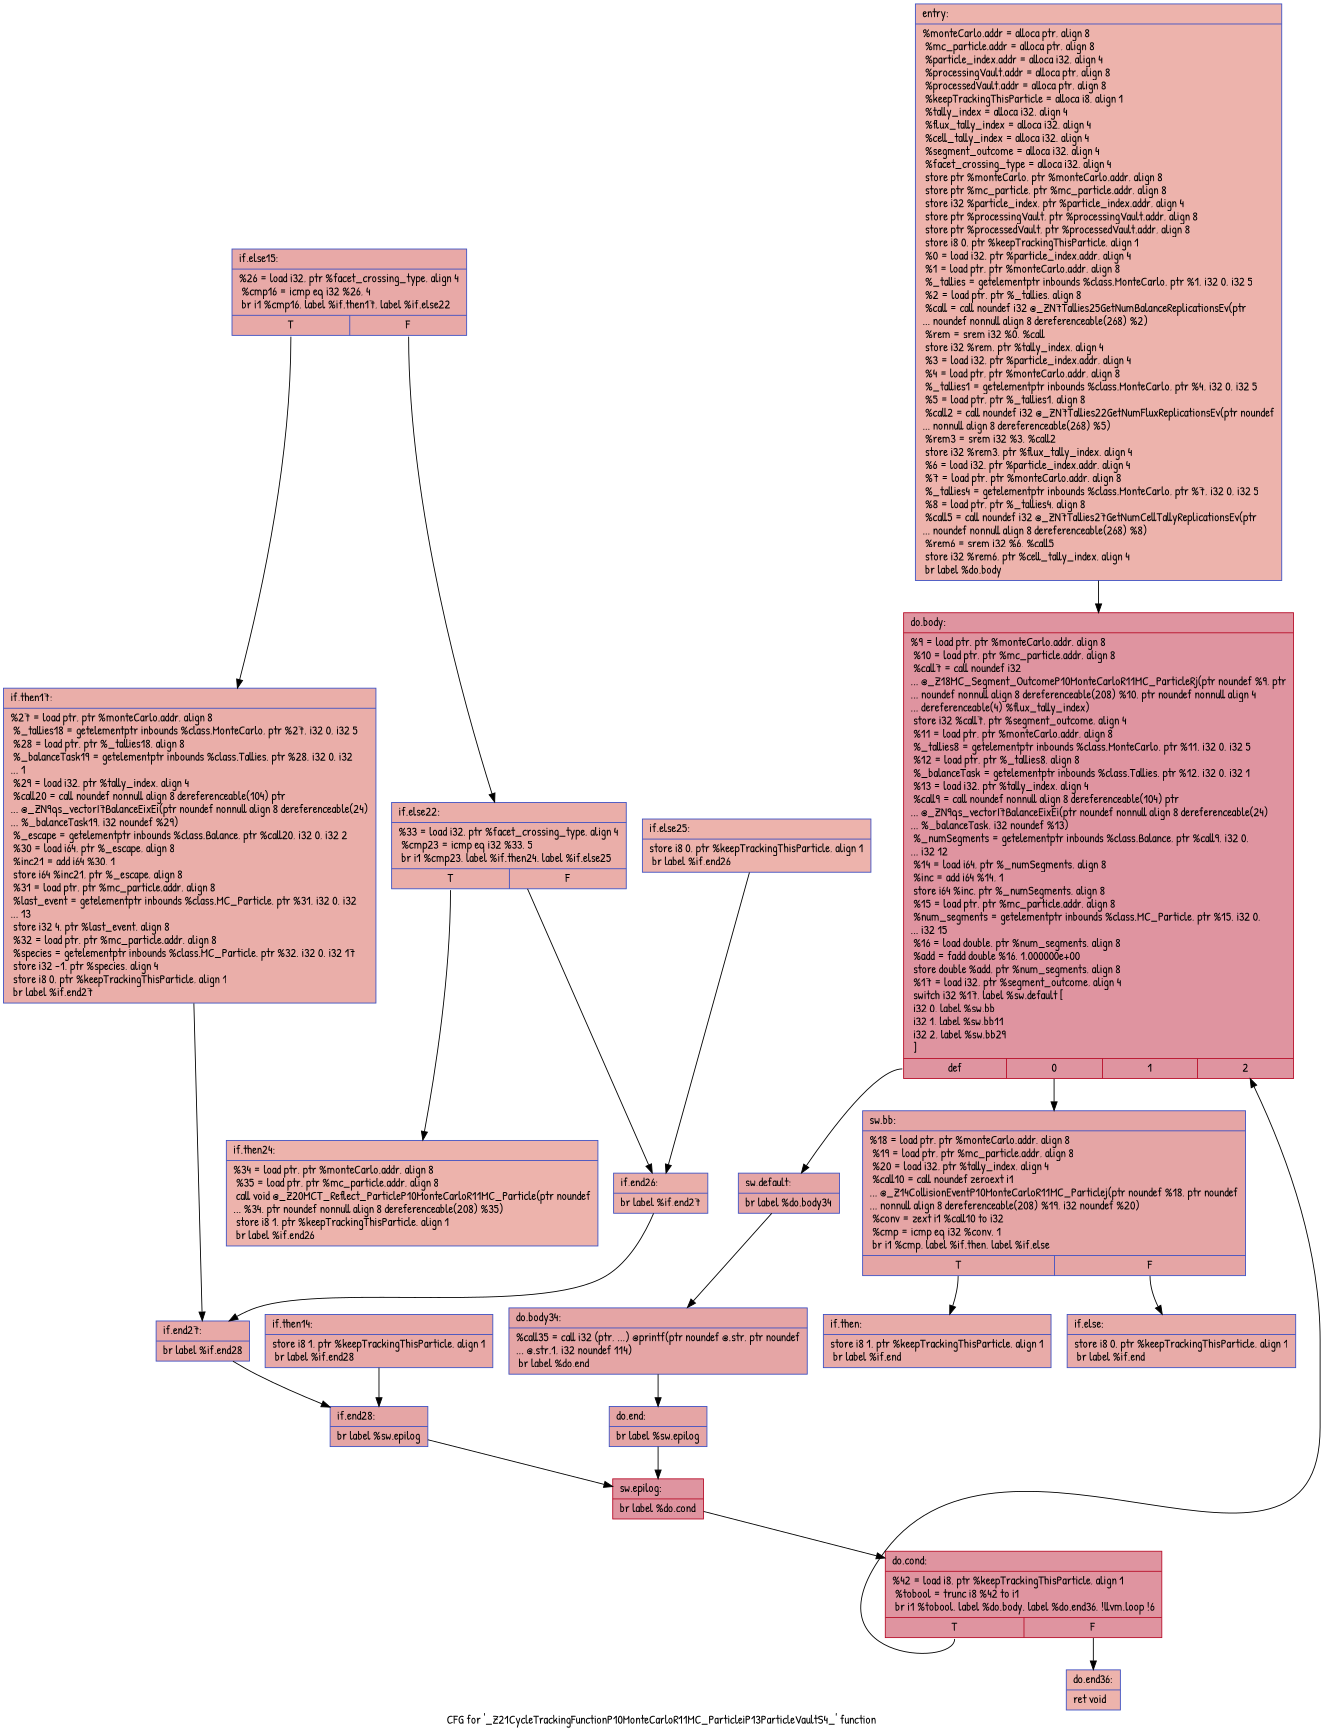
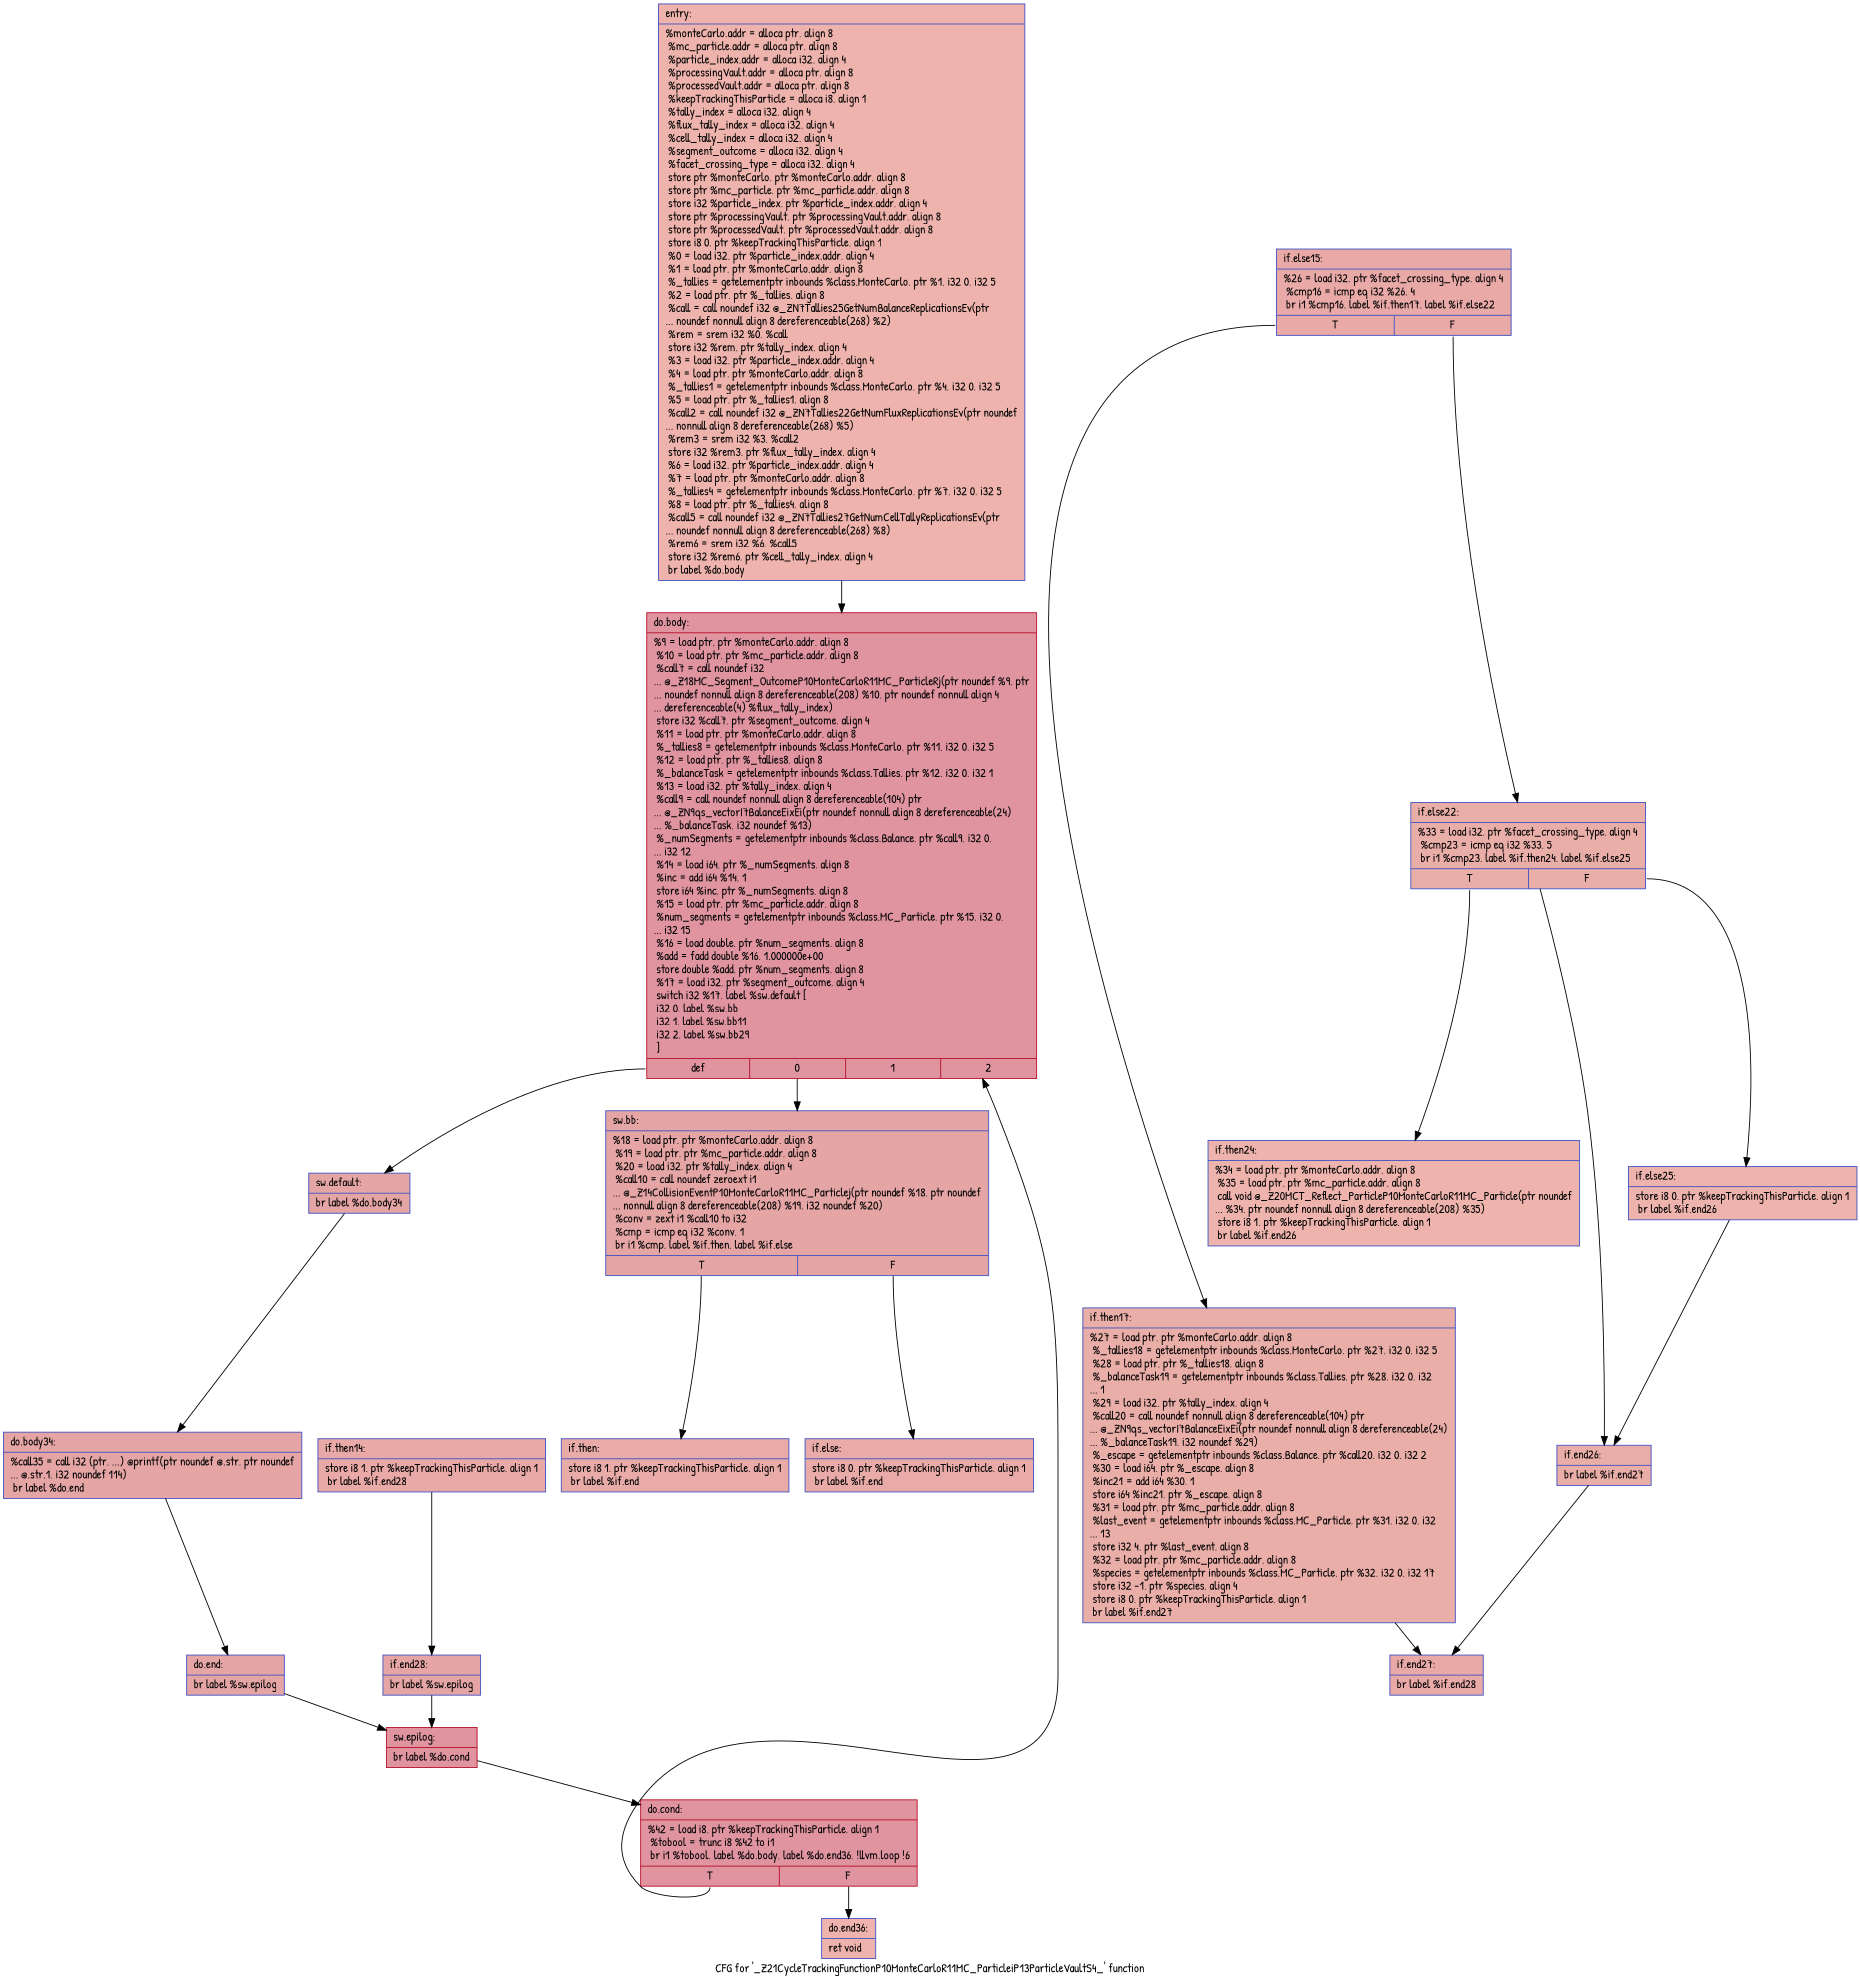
  digraph {
    fontname="Patrick Hand"
    label="CFG for '_Z21CycleTrackingFunctionP10MonteCarloR11MC_ParticleiP13ParticleVaultS4_' function"
    node [color="#3d50c3ff" fillcolor="#c5333470" fontname="Patrick Hand" shape=record style=filled]
    edge [fontname="Patrick Hand"]
    n1 [fillcolor="#d6524470" label="{entry:\l|  %monteCarlo.addr = alloca ptr, align 8\l  %mc_particle.addr = alloca ptr, align 8\l  %particle_index.addr = alloca i32, align 4\l  %processingVault.addr = alloca ptr, align 8\l  %processedVault.addr = alloca ptr, align 8\l  %keepTrackingThisParticle = alloca i8, align 1\l  %tally_index = alloca i32, align 4\l  %flux_tally_index = alloca i32, align 4\l  %cell_tally_index = alloca i32, align 4\l  %segment_outcome = alloca i32, align 4\l  %facet_crossing_type = alloca i32, align 4\l  store ptr %monteCarlo, ptr %monteCarlo.addr, align 8\l  store ptr %mc_particle, ptr %mc_particle.addr, align 8\l  store i32 %particle_index, ptr %particle_index.addr, align 4\l  store ptr %processingVault, ptr %processingVault.addr, align 8\l  store ptr %processedVault, ptr %processedVault.addr, align 8\l  store i8 0, ptr %keepTrackingThisParticle, align 1\l  %0 = load i32, ptr %particle_index.addr, align 4\l  %1 = load ptr, ptr %monteCarlo.addr, align 8\l  %_tallies = getelementptr inbounds %class.MonteCarlo, ptr %1, i32 0, i32 5\l  %2 = load ptr, ptr %_tallies, align 8\l  %call = call noundef i32 @_ZN7Tallies25GetNumBalanceReplicationsEv(ptr\l... noundef nonnull align 8 dereferenceable(268) %2)\l  %rem = srem i32 %0, %call\l  store i32 %rem, ptr %tally_index, align 4\l  %3 = load i32, ptr %particle_index.addr, align 4\l  %4 = load ptr, ptr %monteCarlo.addr, align 8\l  %_tallies1 = getelementptr inbounds %class.MonteCarlo, ptr %4, i32 0, i32 5\l  %5 = load ptr, ptr %_tallies1, align 8\l  %call2 = call noundef i32 @_ZN7Tallies22GetNumFluxReplicationsEv(ptr noundef\l... nonnull align 8 dereferenceable(268) %5)\l  %rem3 = srem i32 %3, %call2\l  store i32 %rem3, ptr %flux_tally_index, align 4\l  %6 = load i32, ptr %particle_index.addr, align 4\l  %7 = load ptr, ptr %monteCarlo.addr, align 8\l  %_tallies4 = getelementptr inbounds %class.MonteCarlo, ptr %7, i32 0, i32 5\l  %8 = load ptr, ptr %_tallies4, align 8\l  %call5 = call noundef i32 @_ZN7Tallies27GetNumCellTallyReplicationsEv(ptr\l... noundef nonnull align 8 dereferenceable(268) %8)\l  %rem6 = srem i32 %6, %call5\l  store i32 %rem6, ptr %cell_tally_index, align 4\l  br label %do.body\l}"]
    n2 [color="#b70d28ff" fillcolor="#b70d2870" label="{do.body:\l|  %9 = load ptr, ptr %monteCarlo.addr, align 8\l  %10 = load ptr, ptr %mc_particle.addr, align 8\l  %call7 = call noundef i32\l... @_Z18MC_Segment_OutcomeP10MonteCarloR11MC_ParticleRj(ptr noundef %9, ptr\l... noundef nonnull align 8 dereferenceable(208) %10, ptr noundef nonnull align 4\l... dereferenceable(4) %flux_tally_index)\l  store i32 %call7, ptr %segment_outcome, align 4\l  %11 = load ptr, ptr %monteCarlo.addr, align 8\l  %_tallies8 = getelementptr inbounds %class.MonteCarlo, ptr %11, i32 0, i32 5\l  %12 = load ptr, ptr %_tallies8, align 8\l  %_balanceTask = getelementptr inbounds %class.Tallies, ptr %12, i32 0, i32 1\l  %13 = load i32, ptr %tally_index, align 4\l  %call9 = call noundef nonnull align 8 dereferenceable(104) ptr\l... @_ZN9qs_vectorI7BalanceEixEi(ptr noundef nonnull align 8 dereferenceable(24)\l... %_balanceTask, i32 noundef %13)\l  %_numSegments = getelementptr inbounds %class.Balance, ptr %call9, i32 0,\l... i32 12\l  %14 = load i64, ptr %_numSegments, align 8\l  %inc = add i64 %14, 1\l  store i64 %inc, ptr %_numSegments, align 8\l  %15 = load ptr, ptr %mc_particle.addr, align 8\l  %num_segments = getelementptr inbounds %class.MC_Particle, ptr %15, i32 0,\l... i32 15\l  %16 = load double, ptr %num_segments, align 8\l  %add = fadd double %16, 1.000000e+00\l  store double %add, ptr %num_segments, align 8\l  %17 = load i32, ptr %segment_outcome, align 4\l  switch i32 %17, label %sw.default [\l    i32 0, label %sw.bb\l    i32 1, label %sw.bb11\l    i32 2, label %sw.bb29\l  ]\l|{<s0>def|<s1>0|<s2>1|<s3>2}}"]
    n3 [label="{sw.default:\l|  br label %do.body34\l}"]
    n4 [label="{sw.bb:\l|  %18 = load ptr, ptr %monteCarlo.addr, align 8\l  %19 = load ptr, ptr %mc_particle.addr, align 8\l  %20 = load i32, ptr %tally_index, align 4\l  %call10 = call noundef zeroext i1\l... @_Z14CollisionEventP10MonteCarloR11MC_Particlej(ptr noundef %18, ptr noundef\l... nonnull align 8 dereferenceable(208) %19, i32 noundef %20)\l  %conv = zext i1 %call10 to i32\l  %cmp = icmp eq i32 %conv, 1\l  br i1 %cmp, label %if.then, label %if.else\l|{<s0>T|<s1>F}}"]
    n5 [label="{do.body34:\l|  %call35 = call i32 (ptr, ...) @printf(ptr noundef @.str, ptr noundef\l... @.str.1, i32 noundef 114)\l  br label %do.end\l}"]
    n6 [fillcolor="#cc403a70" label="{if.then:\l|  store i8 1, ptr %keepTrackingThisParticle, align 1\l  br label %if.end\l}"]
    n7 [fillcolor="#cc403a70" label="{if.else:\l|  store i8 0, ptr %keepTrackingThisParticle, align 1\l  br label %if.end\l}"]
    n8 [label="{do.end:\l|  br label %sw.epilog\l}"]
    n9 [fillcolor="#ca3b3770" label="{if.then14:\l|  store i8 1, ptr %keepTrackingThisParticle, align 1\l  br label %if.end28\l}"]
    n10 [label="{if.end28:\l|  br label %sw.epilog\l}"]
    n11 [fillcolor="#ca3b3770" label="{if.else15:\l|  %26 = load i32, ptr %facet_crossing_type, align 4\l  %cmp16 = icmp eq i32 %26, 4\l  br i1 %cmp16, label %if.then17, label %if.else22\l|{<s0>T|<s1>F}}"]
    n12 [fillcolor="#d0473d70" label="{if.then17:\l|  %27 = load ptr, ptr %monteCarlo.addr, align 8\l  %_tallies18 = getelementptr inbounds %class.MonteCarlo, ptr %27, i32 0, i32 5\l  %28 = load ptr, ptr %_tallies18, align 8\l  %_balanceTask19 = getelementptr inbounds %class.Tallies, ptr %28, i32 0, i32\l... 1\l  %29 = load i32, ptr %tally_index, align 4\l  %call20 = call noundef nonnull align 8 dereferenceable(104) ptr\l... @_ZN9qs_vectorI7BalanceEixEi(ptr noundef nonnull align 8 dereferenceable(24)\l... %_balanceTask19, i32 noundef %29)\l  %_escape = getelementptr inbounds %class.Balance, ptr %call20, i32 0, i32 2\l  %30 = load i64, ptr %_escape, align 8\l  %inc21 = add i64 %30, 1\l  store i64 %inc21, ptr %_escape, align 8\l  %31 = load ptr, ptr %mc_particle.addr, align 8\l  %last_event = getelementptr inbounds %class.MC_Particle, ptr %31, i32 0, i32\l... 13\l  store i32 4, ptr %last_event, align 8\l  %32 = load ptr, ptr %mc_particle.addr, align 8\l  %species = getelementptr inbounds %class.MC_Particle, ptr %32, i32 0, i32 17\l  store i32 -1, ptr %species, align 4\l  store i8 0, ptr %keepTrackingThisParticle, align 1\l  br label %if.end27\l}"]
    n13 [fillcolor="#d0473d70" label="{if.else22:\l|  %33 = load i32, ptr %facet_crossing_type, align 4\l  %cmp23 = icmp eq i32 %33, 5\l  br i1 %cmp23, label %if.then24, label %if.else25\l|{<s0>T|<s1>F}}"]
    n14 [color="#b70d28ff" fillcolor="#b70d2870" label="{sw.epilog:\l|  br label %do.cond\l}"]
    n15 [color="#b70d28ff" fillcolor="#b70d2870" label="{do.cond:\l|  %42 = load i8, ptr %keepTrackingThisParticle, align 1\l  %tobool = trunc i8 %42 to i1\l  br i1 %tobool, label %do.body, label %do.end36, !llvm.loop !6\l|{<s0>T|<s1>F}}"]
    n16 [fillcolor="#d6524470" label="{do.end36:\l|  ret void\l}"]
    n17 [fillcolor="#ca3b3770" label="{if.end27:\l|  br label %if.end28\l}"]
    n18 [fillcolor="#d6524470" label="{if.then24:\l|  %34 = load ptr, ptr %monteCarlo.addr, align 8\l  %35 = load ptr, ptr %mc_particle.addr, align 8\l  call void @_Z20MCT_Reflect_ParticleP10MonteCarloR11MC_Particle(ptr noundef\l... %34, ptr noundef nonnull align 8 dereferenceable(208) %35)\l  store i8 1, ptr %keepTrackingThisParticle, align 1\l  br label %if.end26\l}"]
    n19 [fillcolor="#d6524470" label="{if.else25:\l|  store i8 0, ptr %keepTrackingThisParticle, align 1\l  br label %if.end26\l}"]
    n20 [fillcolor="#d0473d70" label="{if.end26:\l|  br label %if.end27\l}"]
    n1 -> n2
    n2 -> n3 [tailport=s0]
    n2 -> n4 [tailport=s1]
    n3 -> n5
    n4 -> n6 [tailport=s0]
    n4 -> n7 [tailport=s1]
    n5 -> n8
    n8 -> n14
    n9 -> n10
    n10 -> n14
    n11 -> n12 [tailport=s0]
    n11 -> n13 [tailport=s1]
    n12 -> n17
    n13 -> n18 [tailport=s0]
+   n13 -> n19 [tailport=s1]
    n13 -> n20
    n14 -> n15
    n15 -> n2 [tailport=s0]
    n15 -> n16 [tailport=s1]
-   n17 -> n10
    n19 -> n20
    n20 -> n17
  }
